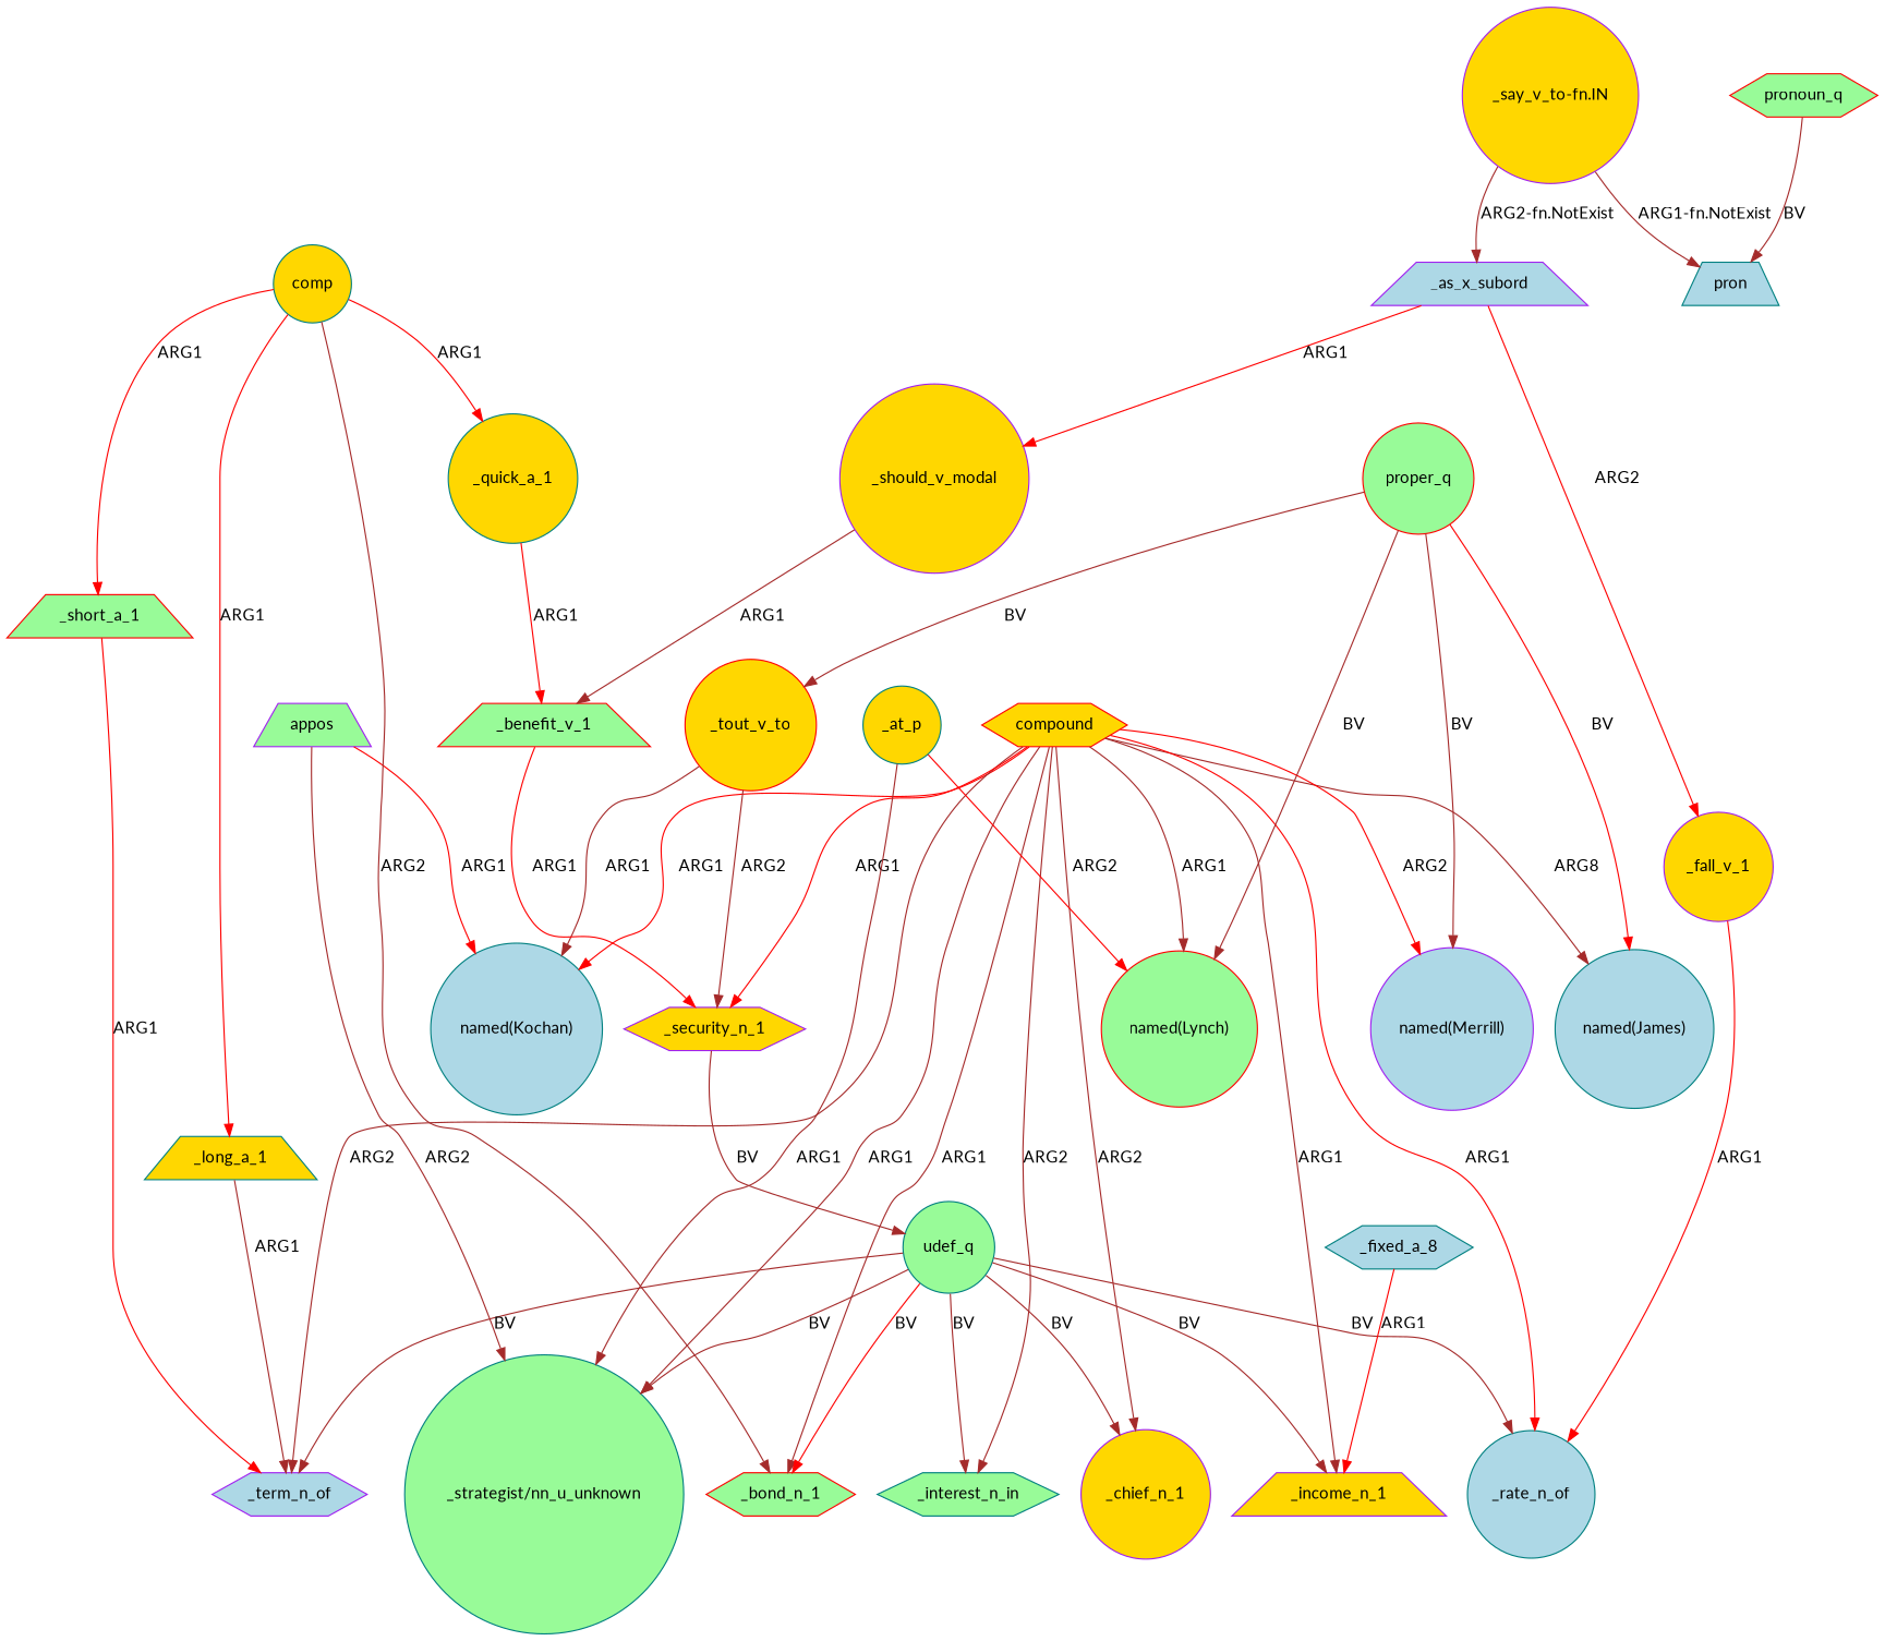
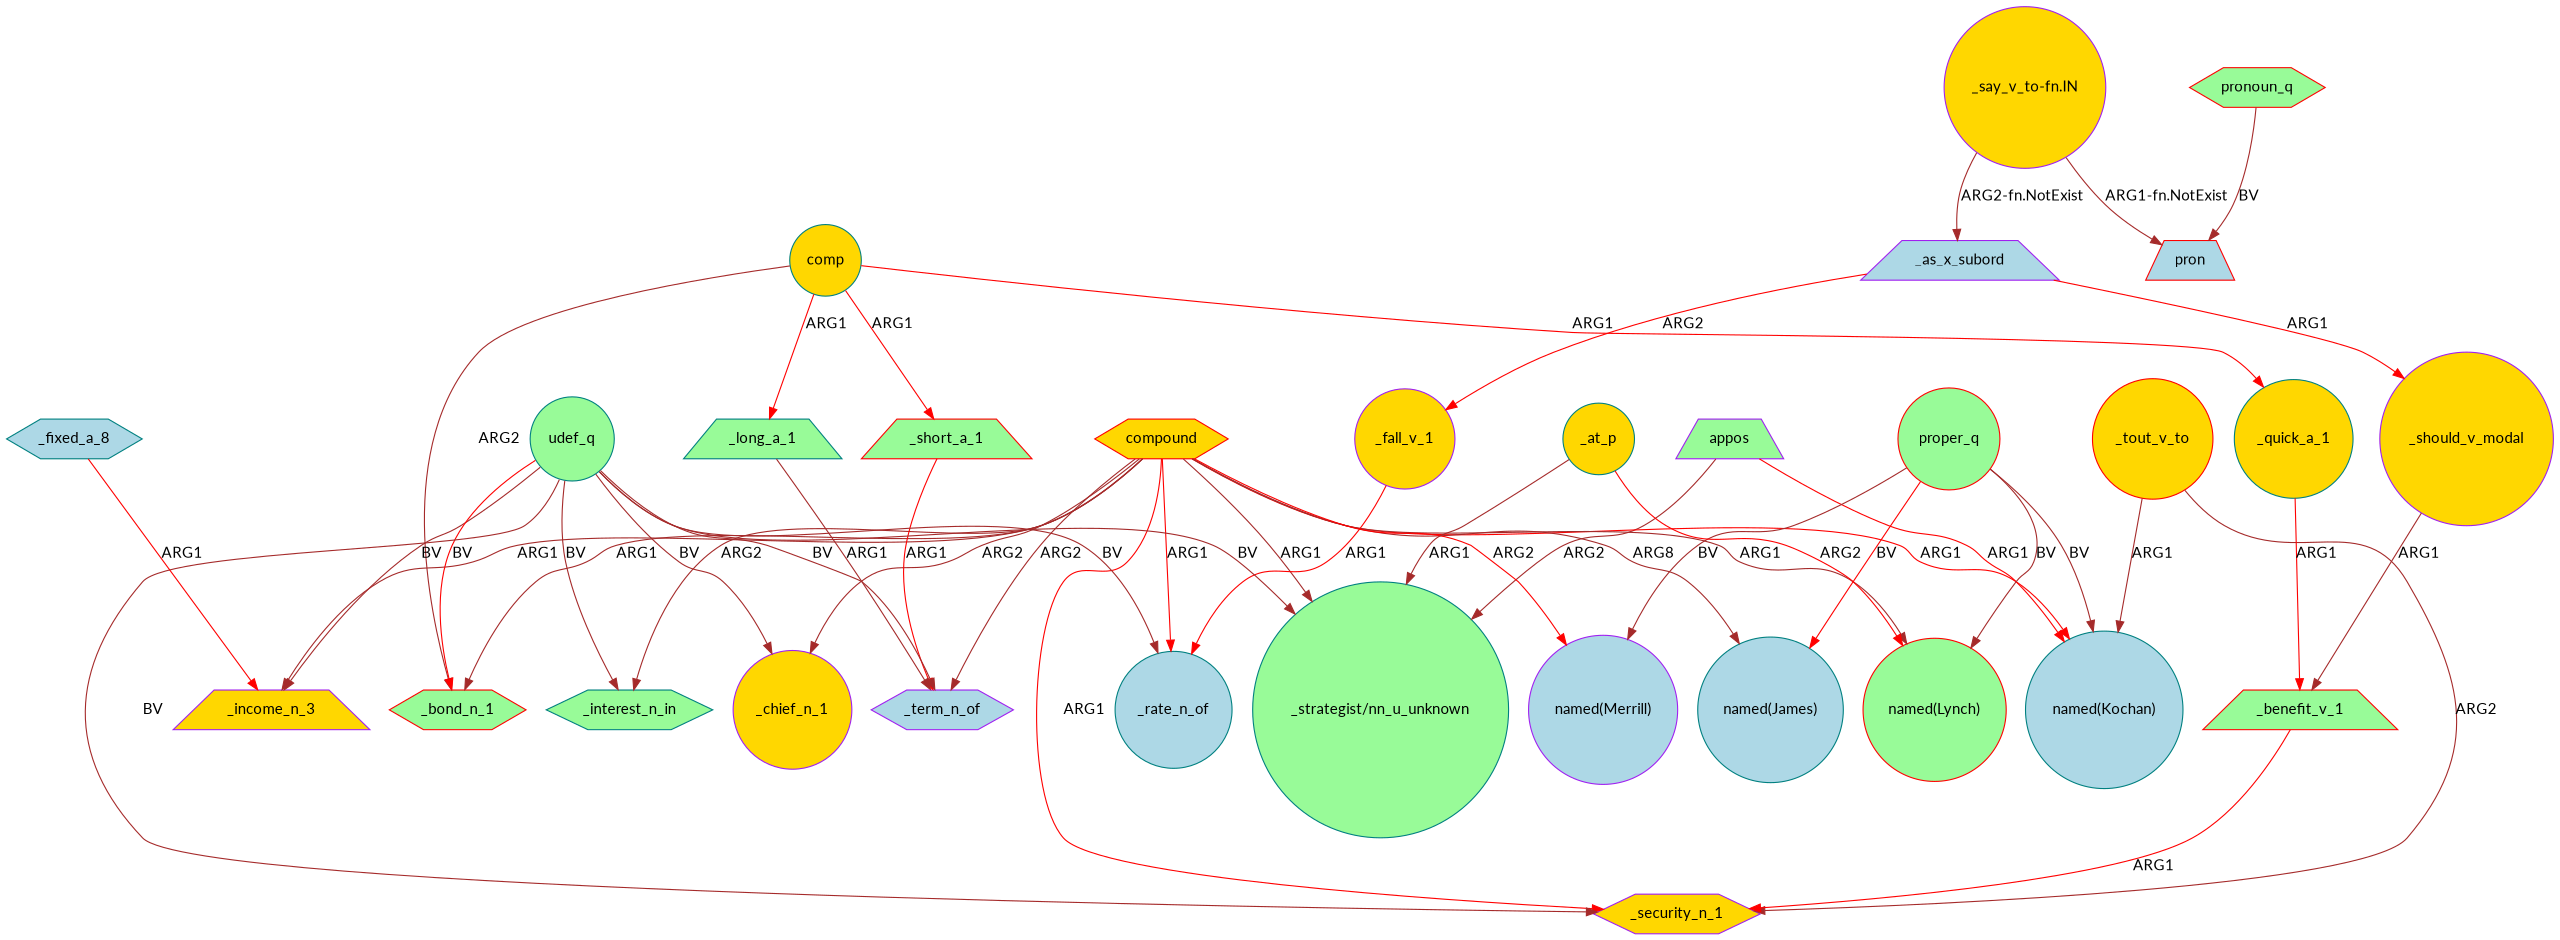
  digraph {
    fontname=Lato
    node [color=teal fillcolor=palegreen fontname=Lato shape=circle style=filled]
    edge [color=brown fontname=Lato]
    appos [color=purple shape=trapezium]
    "named(Kochan)" [fillcolor=lightblue]
    "_strategist/nn_u_unknown"
    compound [color=red fillcolor=gold shape=hexagon]
    "named(Lynch)" [color=red]
-   _income_n_1 [color=purple fillcolor=gold shape=trapezium]
+   _income_n_1 [color=purple fillcolor=gold shape=trapezium label=_income_n_3]
    _term_n_of [color=purple fillcolor=lightblue shape=hexagon]
    "named(James)" [fillcolor=lightblue]
    _bond_n_1 [color=red shape=hexagon]
    _rate_n_of [fillcolor=lightblue]
    "named(Merrill)" [color=purple fillcolor=lightblue]
    _interest_n_in [shape=hexagon]
    _security_n_1 [color=purple fillcolor=gold shape=hexagon]
    _chief_n_1 [color=purple fillcolor=gold]
    _tout_v_to [color=red fillcolor=gold]
    "_say_v_to-fn.IN" [color=purple fillcolor=gold]
    _as_x_subord [color=purple fillcolor=lightblue shape=trapezium]
-   pron [fillcolor=lightblue shape=trapezium]
+   pron [color=red fillcolor=lightblue shape=trapezium]
    _fall_v_1 [color=purple fillcolor=gold]
    _should_v_modal [color=purple fillcolor=gold]
    _benefit_v_1 [color=red shape=trapezium]
    _quick_a_1 [fillcolor=gold]
    comp [fillcolor=gold]
    _short_a_1 [color=red shape=trapezium]
-   _long_a_1 [fillcolor=gold shape=trapezium]
+   _long_a_1 [shape=trapezium]
    proper_q [color=red]
    udef_q
    pronoun_q [color=red shape=hexagon]
    _at_p [fillcolor=gold]
    n30 [fillcolor=lightblue label=_fixed_a_8 shape=hexagon]
    appos -> "named(Kochan)" [color=red label=ARG1]
    appos -> "_strategist/nn_u_unknown" [label=ARG2]
    compound -> "named(Kochan)" [color=red label=ARG1]
    compound -> "_strategist/nn_u_unknown" [label=ARG1]
    compound -> "named(Lynch)" [label=ARG1]
    compound -> _income_n_1 [label=ARG1]
    compound -> _term_n_of [label=ARG2]
    compound -> "named(James)" [label=ARG8]
    compound -> _bond_n_1 [label=ARG1]
    compound -> _rate_n_of [color=red label=ARG1]
    compound -> "named(Merrill)" [color=red label=ARG2]
    compound -> _interest_n_in [label=ARG2]
    compound -> _security_n_1 [color=red label=ARG1]
    compound -> _chief_n_1 [label=ARG2]
    _tout_v_to -> "named(Kochan)" [label=ARG1]
    _tout_v_to -> _security_n_1 [label=ARG2]
    "_say_v_to-fn.IN" -> _as_x_subord [label="ARG2-fn.NotExist"]
    "_say_v_to-fn.IN" -> pron [label="ARG1-fn.NotExist"]
    _as_x_subord -> _fall_v_1 [color=red label=ARG2]
    _as_x_subord -> _should_v_modal [color=red label=ARG1]
    _fall_v_1 -> _rate_n_of [color=red label=ARG1]
    _should_v_modal -> _benefit_v_1 [label=ARG1]
    _benefit_v_1 -> _security_n_1 [color=red label=ARG1]
    _quick_a_1 -> _benefit_v_1 [color=red label=ARG1]
    comp -> _bond_n_1 [label=ARG2]
    comp -> _quick_a_1 [color=red label=ARG1]
    comp -> _short_a_1 [color=red label=ARG1]
    comp -> _long_a_1 [color=red label=ARG1]
    _short_a_1 -> _term_n_of [color=red label=ARG1]
    _long_a_1 -> _term_n_of [label=ARG1]
-   proper_q -> _tout_v_to [label=BV]
+   proper_q -> "named(Kochan)" [label=BV]
    proper_q -> "named(Lynch)" [label=BV]
    proper_q -> "named(James)" [color=red label=BV]
    proper_q -> "named(Merrill)" [label=BV]
    udef_q -> "_strategist/nn_u_unknown" [label=BV]
    udef_q -> _income_n_1 [label=BV]
    udef_q -> _term_n_of [label=BV]
    udef_q -> _bond_n_1 [color=red label=BV]
    udef_q -> _rate_n_of [label=BV]
    udef_q -> _interest_n_in [label=BV]
-   _security_n_1 -> udef_q [label=BV]
+   udef_q -> _security_n_1 [label=BV]
    udef_q -> _chief_n_1 [label=BV]
    pronoun_q -> pron [label=BV]
    _at_p -> "_strategist/nn_u_unknown" [label=ARG1]
    _at_p -> "named(Lynch)" [color=red label=ARG2]
    n30 -> _income_n_1 [color=red label=ARG1]
  }
